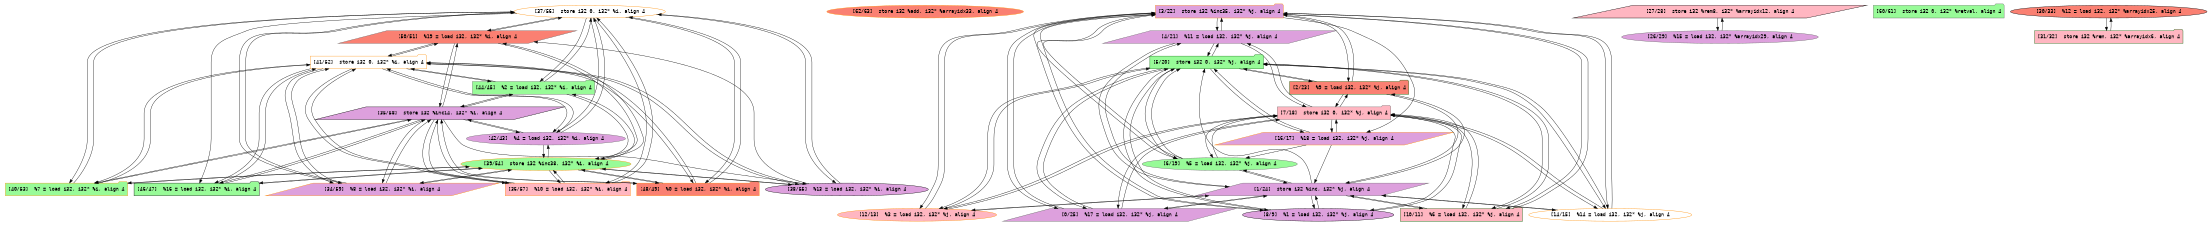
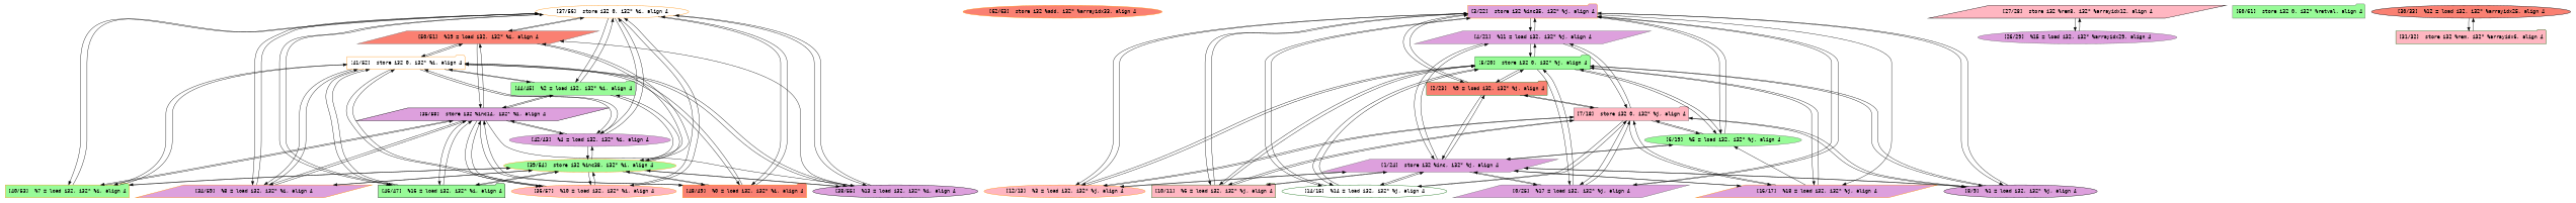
  digraph {
    fontname="DejaVu Sans Mono"
    node [color=darkorange fillcolor=plum fontname="DejaVu Sans Mono" shape=folder style=filled]
    edge [fontname="DejaVu Sans Mono"]
    n1 [fillcolor=white label="[37/56]  store i32 0, i32* %i, align 4" shape=ellipse]
    n2 [color=gray40 fillcolor=salmon label="[50/51]  %19 = load i32, i32* %i, align 4" shape=parallelogram]
    n3 [fillcolor=palegreen label="[40/53]  %7 = load i32, i32* %i, align 4"]
    n4 [color=black fillcolor=palegreen label="[46/47]  %16 = load i32, i32* %i, align 4"]
-   n5 [fillcolor=lightpink label="[36/57]  %10 = load i32, i32* %i, align 4"]
+   n5 [fillcolor=lightpink label="[36/57]  %10 = load i32, i32* %i, align 4" shape=ellipse]
    n6 [color=black label="[38/55]  %13 = load i32, i32* %i, align 4" shape=ellipse]
    n7 [label="[34/59]  %8 = load i32, i32* %i, align 4" shape=parallelogram]
    n8 [fillcolor=salmon label="[48/49]  %0 = load i32, i32* %i, align 4"]
    n9 [color=gray40 label="[42/43]  %4 = load i32, i32* %i, align 4" shape=ellipse]
    n10 [color=gray40 fillcolor=palegreen label="[44/45]  %2 = load i32, i32* %i, align 4"]
    n11 [fillcolor=palegreen label="[39/54]  store i32 %inc38, i32* %i, align 4" shape=ellipse]
    n12 [color=black label="[35/58]  store i32 %inc14, i32* %i, align 4" shape=parallelogram]
    n13 [fillcolor=white label="[41/52]  store i32 0, i32* %i, align 4"]
    n14 [fillcolor=salmon label="[62/63]  store i32 %add, i32* %arrayidx33, align 4" shape=ellipse]
    n15 [label="[3/22]  store i32 %inc35, i32* %j, align 4"]
    n16 [color=gray40 label="[4/21]  %11 = load i32, i32* %j, align 4" shape=parallelogram]
    n17 [fillcolor=lightpink label="[12/13]  %3 = load i32, i32* %j, align 4" shape=ellipse]
    n18 [color=darkgreen fillcolor=lightpink label="[10/11]  %6 = load i32, i32* %j, align 4"]
-   n19 [fillcolor=white label="[14/15]  %14 = load i32, i32* %j, align 4" shape=ellipse]
+   n19 [color=darkgreen fillcolor=white label="[14/15]  %14 = load i32, i32* %j, align 4" shape=ellipse]
    n20 [color=gray40 label="[0/25]  %17 = load i32, i32* %j, align 4" shape=parallelogram]
    n21 [color=black label="[8/9]  %1 = load i32, i32* %j, align 4" shape=ellipse]
    n22 [label="[16/17]  %18 = load i32, i32* %j, align 4" shape=parallelogram]
    n23 [color=gray40 fillcolor=palegreen label="[6/19]  %5 = load i32, i32* %j, align 4" shape=ellipse]
    n24 [color=darkgreen fillcolor=salmon label="[2/23]  %9 = load i32, i32* %j, align 4"]
    n25 [color=gray40 label="[1/24]  store i32 %inc, i32* %j, align 4" shape=parallelogram]
    n26 [color=gray40 fillcolor=lightpink label="[7/18]  store i32 0, i32* %j, align 4"]
    n27 [color=darkgreen fillcolor=palegreen label="[5/20]  store i32 0, i32* %j, align 4"]
    n28 [color=black fillcolor=lightpink label="[27/28]  store i32 %rem8, i32* %arrayidx12, align 4" shape=parallelogram]
    n29 [color=gray40 label="[26/29]  %15 = load i32, i32* %arrayidx29, align 4" shape=ellipse]
    n30 [color=gray40 fillcolor=palegreen label="[60/61]  store i32 0, i32* %retval, align 4"]
    n31 [color=black fillcolor=salmon label="[30/33]  %12 = load i32, i32* %arrayidx25, align 4" shape=ellipse]
    n32 [color=darkgreen fillcolor=lightpink label="[31/32]  store i32 %rem, i32* %arrayidx6, align 4"]
    n1 -> n2
    n1 -> n3
    n1 -> n4
    n1 -> n5
    n1 -> n6
    n1 -> n7
    n1 -> n8
    n1 -> n9
    n1 -> n10
    n2 -> n1
    n2 -> n11
    n2 -> n12
    n2 -> n13
    n3 -> n1
    n3 -> n11
    n3 -> n12
    n3 -> n13
+   n4 -> n1
    n4 -> n11
    n4 -> n12
    n4 -> n13
    n5 -> n1
    n5 -> n11
    n5 -> n12
    n5 -> n13
    n6 -> n1
    n6 -> n2
    n6 -> n11
    n6 -> n13
    n7 -> n1
    n7 -> n11
    n7 -> n12
    n7 -> n13
    n8 -> n1
    n8 -> n11
    n8 -> n12
    n8 -> n13
    n9 -> n1
    n9 -> n11
    n9 -> n12
    n9 -> n13
    n10 -> n1
    n10 -> n11
    n10 -> n12
    n10 -> n13
    n11 -> n2
    n11 -> n3
    n11 -> n4
    n11 -> n5
    n11 -> n6
    n11 -> n7
    n11 -> n8
    n11 -> n9
    n11 -> n10
    n12 -> n2
    n12 -> n3
    n12 -> n4
    n12 -> n5
    n12 -> n6
    n12 -> n7
    n12 -> n8
    n12 -> n9
    n12 -> n10
    n13 -> n2
    n13 -> n3
    n13 -> n4
    n13 -> n5
    n13 -> n6
    n13 -> n7
    n13 -> n8
    n13 -> n9
    n13 -> n10
    n15 -> n16
    n15 -> n17
    n15 -> n18
    n15 -> n19
    n15 -> n20
    n15 -> n21
    n15 -> n22
    n15 -> n23
    n15 -> n24
    n16 -> n15
    n16 -> n25
    n16 -> n26
    n16 -> n27
    n17 -> n15
    n17 -> n25
    n17 -> n26
    n17 -> n27
    n18 -> n15
    n18 -> n25
    n18 -> n26
    n18 -> n27
    n19 -> n15
    n19 -> n25
    n19 -> n26
    n19 -> n27
    n20 -> n15
    n20 -> n25
    n20 -> n26
    n20 -> n27
    n21 -> n15
    n21 -> n25
    n21 -> n26
    n21 -> n27
    n22 -> n23
    n22 -> n25
    n22 -> n26
    n22 -> n27
    n23 -> n15
    n23 -> n25
    n23 -> n26
    n23 -> n27
    n24 -> n15
    n24 -> n25
    n24 -> n26
    n24 -> n27
    n25 -> n16
    n25 -> n17
    n25 -> n18
    n25 -> n19
    n25 -> n20
    n25 -> n21
-   n25 -> n27
+   n25 -> n22
    n25 -> n23
    n25 -> n24
    n26 -> n16
    n26 -> n17
    n26 -> n18
    n26 -> n19
    n26 -> n20
    n26 -> n21
    n26 -> n22
    n26 -> n23
    n26 -> n24
    n27 -> n16
    n27 -> n17
    n27 -> n18
    n27 -> n19
    n27 -> n20
    n27 -> n21
    n27 -> n22
    n27 -> n23
    n27 -> n24
    n28 -> n29
    n29 -> n28
    n31 -> n32
    n32 -> n31
  }
